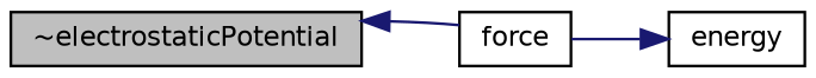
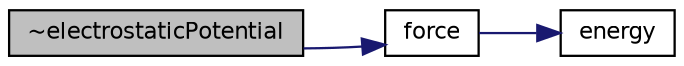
  digraph {
    rankdir=LR
    node [color=black fontname=Helvetica fontsize=10 shape=record]
    edge [color=midnightblue fontname=Helvetica fontsize=10 labelfontname=Helvetica labelfontsize=10 style=solid]
    n1 [fillcolor=grey75 fontcolor=black height=0.2 label="~electrostaticPotential" style=filled width=0.4]
    n2 [height=0.2 label=force width=0.4]
    n3 [height=0.2 label=energy width=0.4]
-   n2 -> n1
+   n1 -> n2
    n2 -> n3
  }
